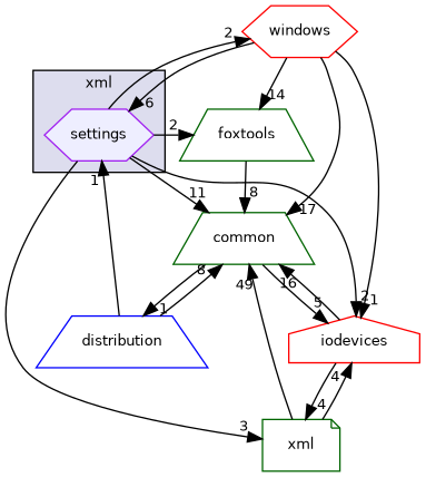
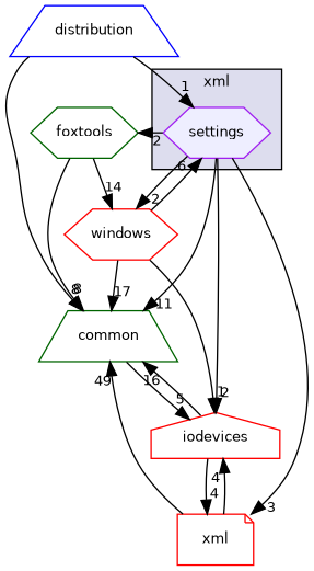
  digraph {
    compound=true
    node [color=darkgreen fontname=Helvetica fontsize=10 shape=trapezium]
    edge [headlabel=2 labeldistance=1.5 labelfontname=Helvetica labelfontsize=10]
    n1 [color=purple fillcolor="#eeeeff" label=settings pencolor=black shape=hexagon style=filled]
    n2 [label=common]
-   n3 [label=xml shape=note]
-   n4 [label=foxtools]
+   n3 [color=red label=xml shape=note]
+   n4 [label=foxtools shape=hexagon]
    n5 [color=red label=iodevices shape=house]
    n6 [color=red label=windows shape=hexagon]
    n7 [color=blue label=distribution]
    subgraph cluster_1 {
      bgcolor="#ddddee"
      fontname=Helvetica
      fontsize=10
      label=xml
      pencolor=black
      n1
    }
    n1 -> n2 [headlabel=11]
    n1 -> n3 [headlabel=3]
    n1 -> n4
    n1 -> n5
    n1 -> n6
    n2 -> n5 [headlabel=5]
-   n2 -> n7 [headlabel=1]
    n3 -> n2 [headlabel=49]
    n3 -> n5 [headlabel=4]
    n4 -> n2 [headlabel=8]
    n5 -> n2 [headlabel=16]
    n5 -> n3 [headlabel=4]
    n6 -> n1 [headlabel=6]
    n6 -> n2 [headlabel=17]
-   n6 -> n4 [headlabel=14]
+   n4 -> n6 [headlabel=14]
    n6 -> n5 [headlabel=1]
    n7 -> n1 [headlabel=1]
    n7 -> n2 [headlabel=8]
  }
